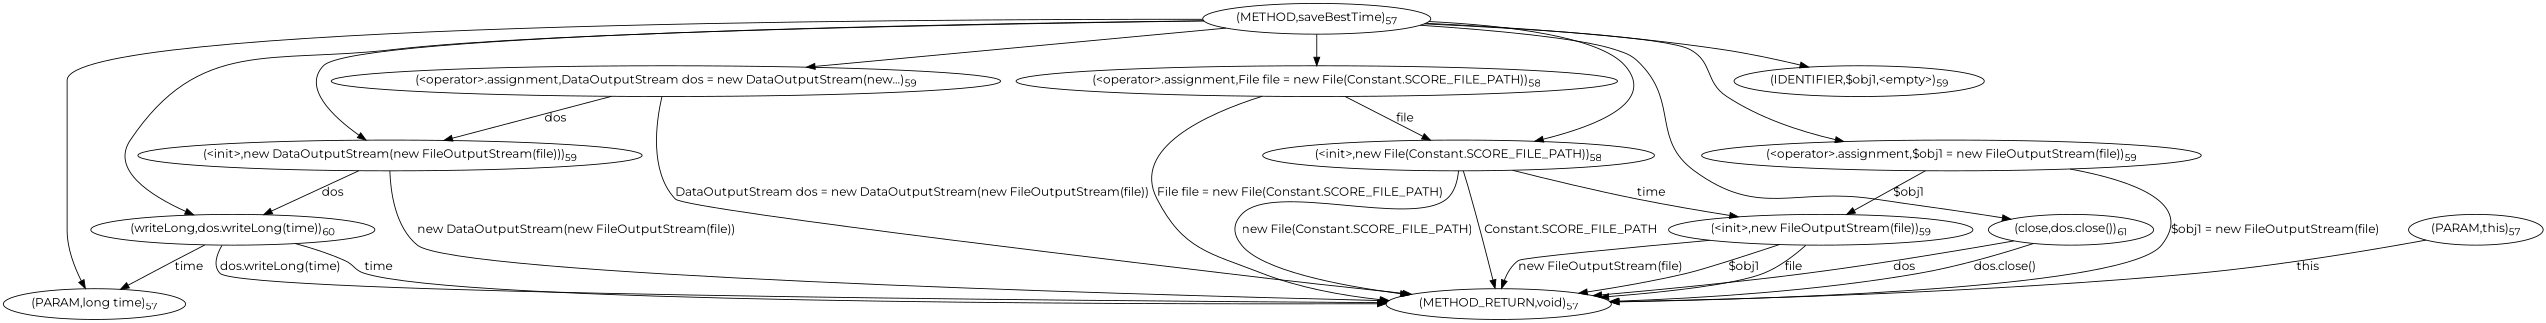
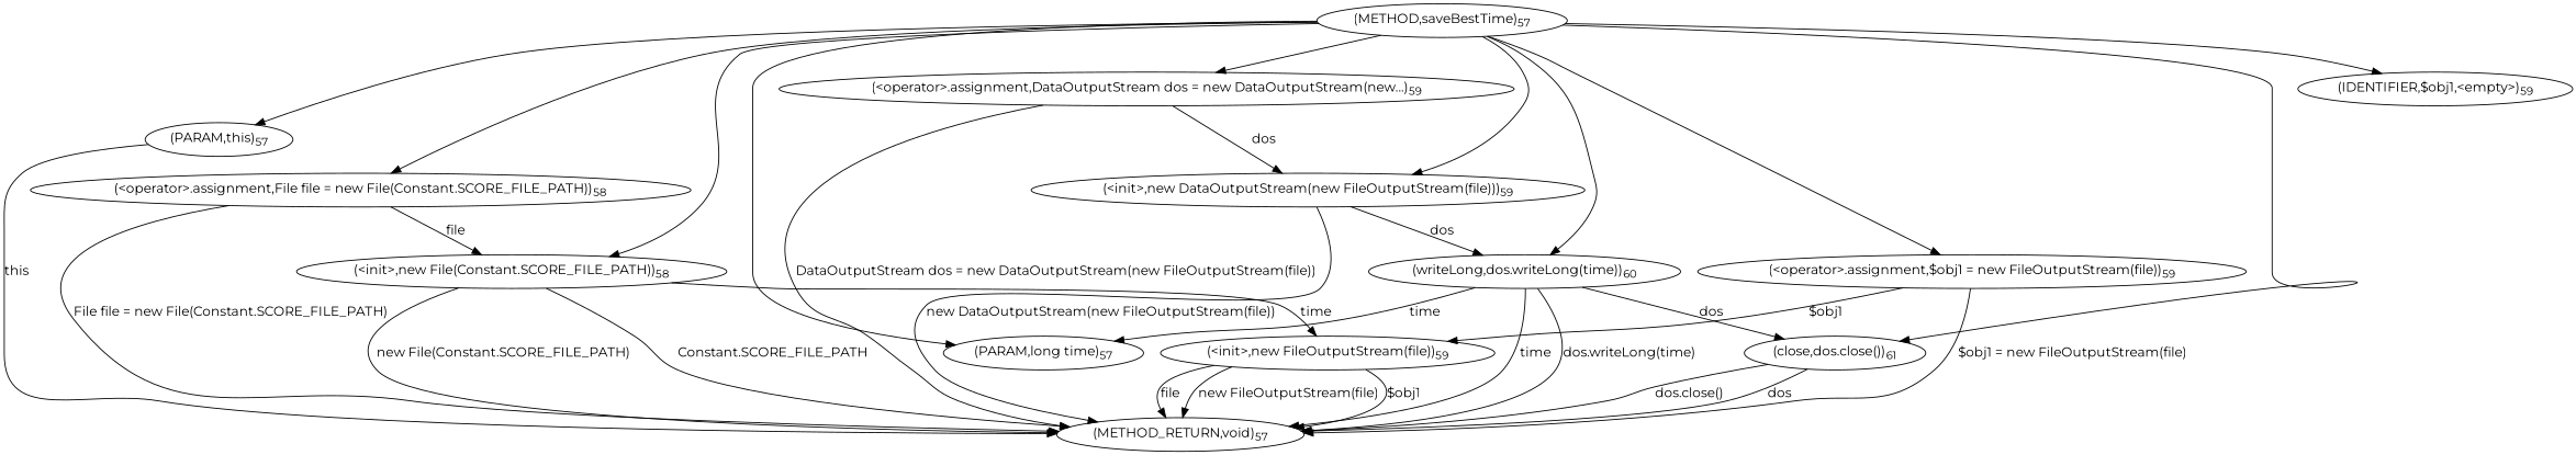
  digraph {
    fontname=Montserrat
    node [fontname=Montserrat]
    edge [fontname=Montserrat]
    n1 [label=<(METHOD,saveBestTime)<SUB>57</SUB>>]
    n2 [label=<(PARAM,this)<SUB>57</SUB>>]
    n3 [label=<(PARAM,long time)<SUB>57</SUB>>]
    n4 [label=<(&lt;operator&gt;.assignment,File file = new File(Constant.SCORE_FILE_PATH))<SUB>58</SUB>>]
    n5 [label=<(&lt;init&gt;,new File(Constant.SCORE_FILE_PATH))<SUB>58</SUB>>]
    n6 [label=<(&lt;operator&gt;.assignment,DataOutputStream dos = new DataOutputStream(new...)<SUB>59</SUB>>]
    n7 [label=<(&lt;init&gt;,new DataOutputStream(new FileOutputStream(file)))<SUB>59</SUB>>]
    n8 [label=<(writeLong,dos.writeLong(time))<SUB>60</SUB>>]
    n9 [label=<(close,dos.close())<SUB>61</SUB>>]
    n10 [label=<(&lt;operator&gt;.assignment,$obj1 = new FileOutputStream(file))<SUB>59</SUB>>]
    n11 [label=<(IDENTIFIER,$obj1,&lt;empty&gt;)<SUB>59</SUB>>]
    n12 [label=<(METHOD_RETURN,void)<SUB>57</SUB>>]
    n13 [label=<(&lt;init&gt;,new FileOutputStream(file))<SUB>59</SUB>>]
+   n1 -> n2
    n1 -> n3
    n1 -> n4
    n1 -> n5
    n1 -> n6
    n1 -> n7
    n1 -> n8
    n1 -> n9
    n1 -> n10
    n1 -> n11
    n2 -> n12 [label=this]
    n4 -> n5 [label=file]
    n4 -> n12 [label="File file = new File(Constant.SCORE_FILE_PATH)"]
    n5 -> n12 [label="Constant.SCORE_FILE_PATH"]
    n5 -> n12 [label="new File(Constant.SCORE_FILE_PATH)"]
    n5 -> n13 [label=time]
    n6 -> n7 [label=dos]
    n6 -> n12 [label="DataOutputStream dos = new DataOutputStream(new FileOutputStream(file))"]
    n7 -> n8 [label=dos]
    n7 -> n12 [label="new DataOutputStream(new FileOutputStream(file))"]
    n8 -> n3 [label=time]
+   n8 -> n9 [label=dos]
    n8 -> n12 [label=time]
    n8 -> n12 [label="dos.writeLong(time)"]
    n9 -> n12 [label=dos]
    n9 -> n12 [label="dos.close()"]
    n10 -> n12 [label="$obj1 = new FileOutputStream(file)"]
    n10 -> n13 [label="$obj1"]
    n13 -> n12 [label="$obj1"]
    n13 -> n12 [label=file]
    n13 -> n12 [label="new FileOutputStream(file)"]
  }
